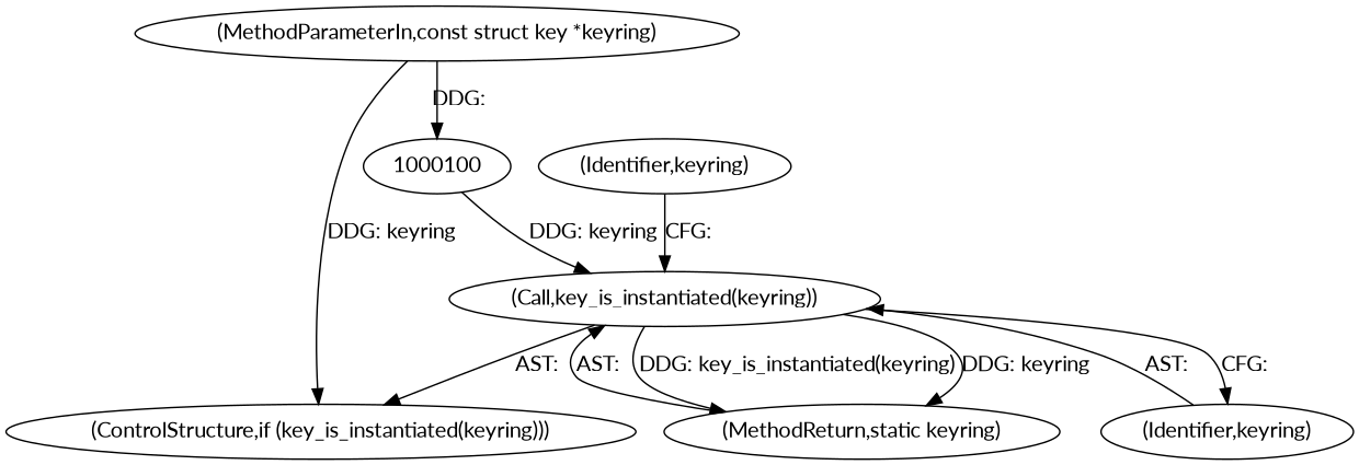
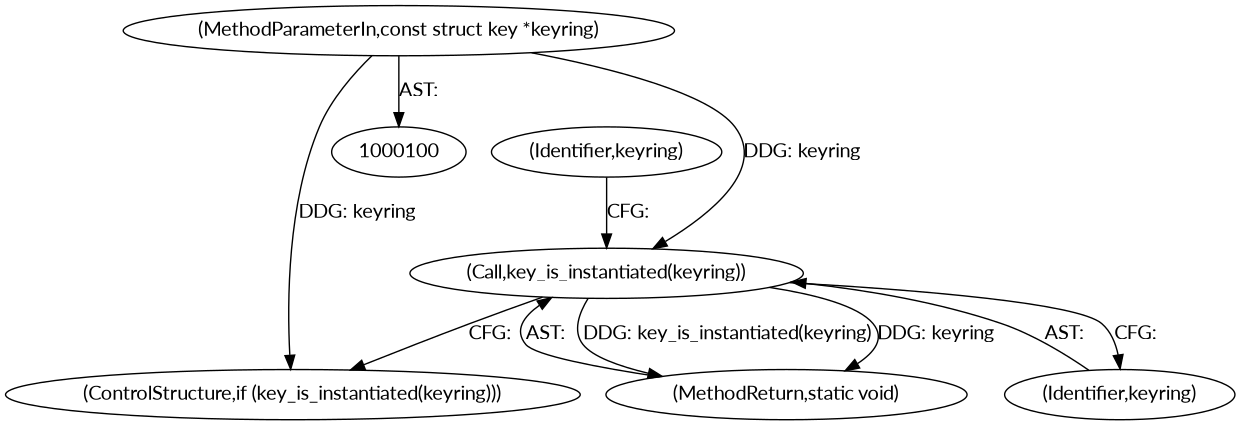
  digraph {
    fontname=Lato
    node [fontname=Lato]
    edge [fontname=Lato]
    n1 [label="(Call,key_is_instantiated(keyring))"]
-   n2 [label="(MethodReturn,static keyring)"]
+   n2 [label="(MethodReturn,static void)"]
    n3 [label="(ControlStructure,if (key_is_instantiated(keyring)))"]
    n4 [label="(Identifier,keyring)"]
    n5 [label="(MethodParameterIn,const struct key *keyring)"]
    1000100
    n7 [label="(Identifier,keyring)"]
    n1 -> n2 [label="DDG: key_is_instantiated(keyring)"]
    n1 -> n2 [label="DDG: keyring"]
-   n1 -> n3 [label="AST: "]
+   n1 -> n3 [label="CFG: "]
    n1 -> n4 [label="CFG: "]
    n2 -> n1 [label="AST: "]
    n4 -> n1 [label="AST: "]
-   1000100 -> n1 [label="DDG: keyring"]
+   n5 -> n1 [label="DDG: keyring"]
    n5 -> n3 [label="DDG: keyring"]
-   n5 -> 1000100 [label="DDG: "]
+   n5 -> 1000100 [label="AST: "]
    n7 -> n1 [label="CFG: "]
  }
